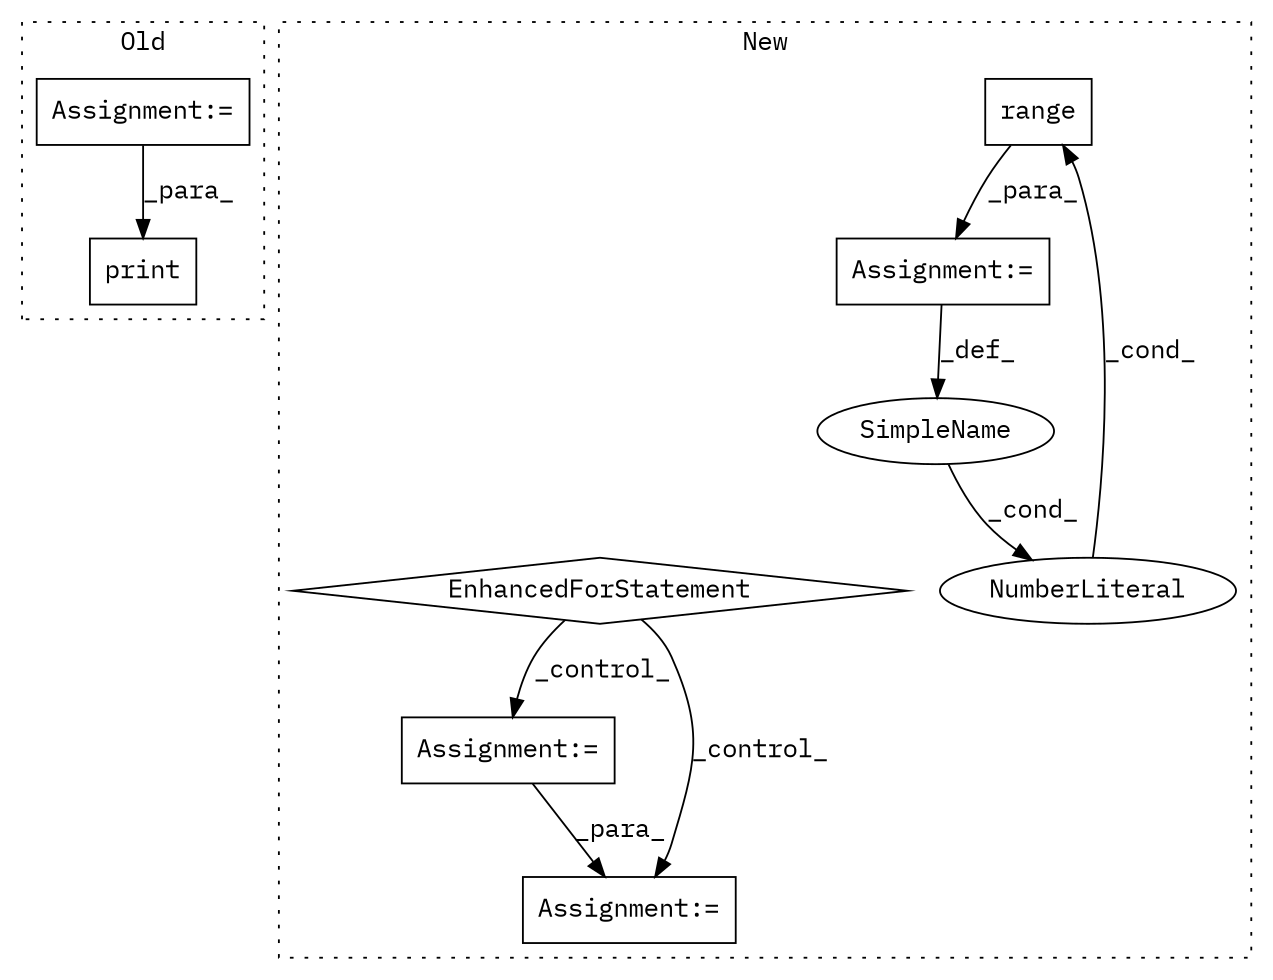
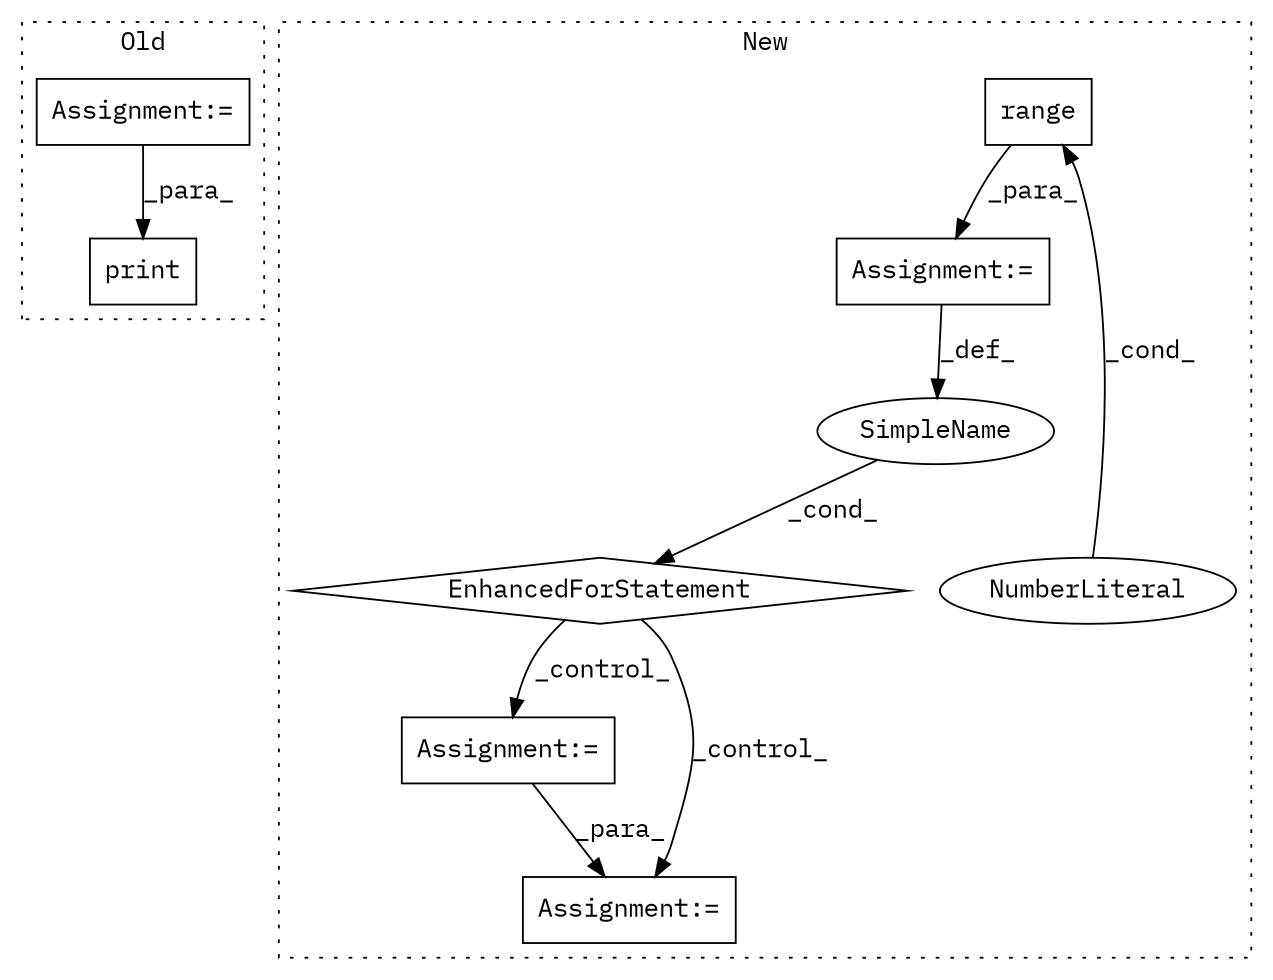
  digraph {
    fontname="IBM Plex Mono"
    node [a=7 fontname="IBM Plex Mono" l=1 s="2792,2864" shape=box]
    edge [fontname="IBM Plex Mono"]
    n1 [a=32 l="6,1" label=print s="2895,2905"]
    n2 [label="Assignment:=" s=2823]
    n3 [a=32 l="6,1" label=range s="2855,2863"]
    n4 [l="53,2" label="Assignment:="]
    n5 [a=70 l="53,2" label=EnhancedForStatement shape=diamond]
    n6 [a=34 l=2 label=NumberLiteral s=2861 shape=ellipse]
    n7 [label="Assignment:=" s=2910]
    n8 [a=42 l=3 label=SimpleName s=2849 shape=ellipse]
    n9 [label="Assignment:=" s=2942]
    subgraph cluster_1 {
      label=Old
      style=dotted
      n1
      n2
    }
    subgraph cluster_2 {
      label=New
      style=dotted
      n3
      n4
      n5
      n6
      n7
      n8
      n9
    }
    n2 -> n1 [label=_para_]
    n3 -> n4 [label=_para_]
    n4 -> n8 [label=_def_]
    n5 -> n7 [label=_control_]
    n5 -> n9 [label=_control_]
    n6 -> n3 [label=_cond_]
    n7 -> n9 [label=_para_]
-   n8 -> n6 [label=_cond_]
+   n8 -> n5 [label=_cond_]
  }
